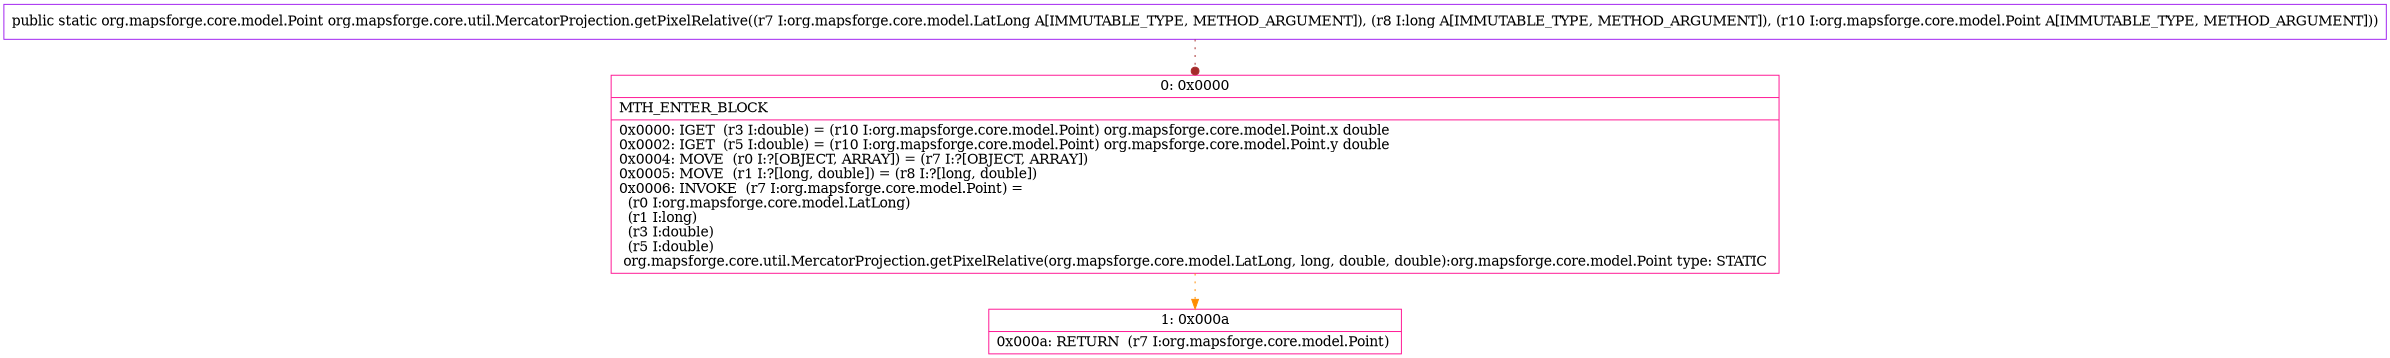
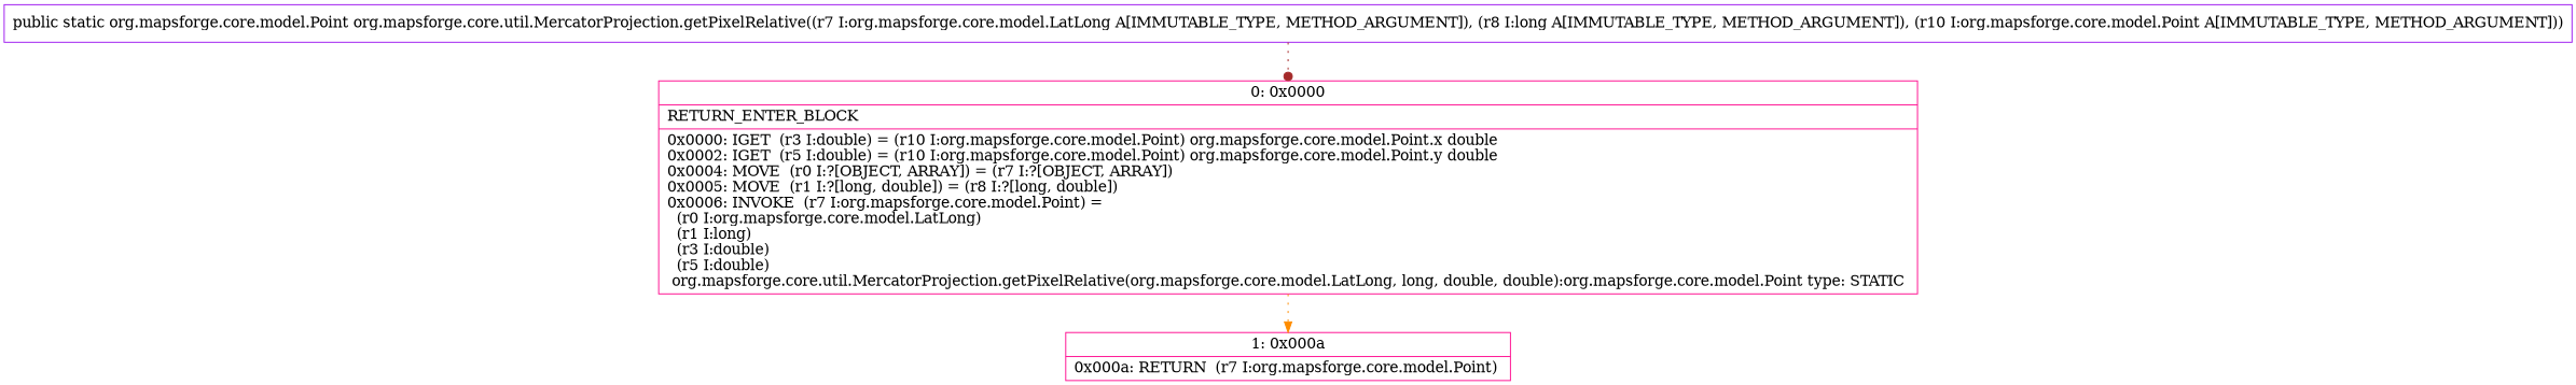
  digraph {
    node [shape=record color=deeppink]
    edge [style=dotted]
-   n1 [label="{0\:\ 0x0000|MTH_ENTER_BLOCK\l|0x0000: IGET  (r3 I:double) = (r10 I:org.mapsforge.core.model.Point) org.mapsforge.core.model.Point.x double \l0x0002: IGET  (r5 I:double) = (r10 I:org.mapsforge.core.model.Point) org.mapsforge.core.model.Point.y double \l0x0004: MOVE  (r0 I:?[OBJECT, ARRAY]) = (r7 I:?[OBJECT, ARRAY]) \l0x0005: MOVE  (r1 I:?[long, double]) = (r8 I:?[long, double]) \l0x0006: INVOKE  (r7 I:org.mapsforge.core.model.Point) = \l  (r0 I:org.mapsforge.core.model.LatLong)\l  (r1 I:long)\l  (r3 I:double)\l  (r5 I:double)\l org.mapsforge.core.util.MercatorProjection.getPixelRelative(org.mapsforge.core.model.LatLong, long, double, double):org.mapsforge.core.model.Point type: STATIC \l}"]
+   n1 [label="{0\:\ 0x0000|RETURN_ENTER_BLOCK\l|0x0000: IGET  (r3 I:double) = (r10 I:org.mapsforge.core.model.Point) org.mapsforge.core.model.Point.x double \l0x0002: IGET  (r5 I:double) = (r10 I:org.mapsforge.core.model.Point) org.mapsforge.core.model.Point.y double \l0x0004: MOVE  (r0 I:?[OBJECT, ARRAY]) = (r7 I:?[OBJECT, ARRAY]) \l0x0005: MOVE  (r1 I:?[long, double]) = (r8 I:?[long, double]) \l0x0006: INVOKE  (r7 I:org.mapsforge.core.model.Point) = \l  (r0 I:org.mapsforge.core.model.LatLong)\l  (r1 I:long)\l  (r3 I:double)\l  (r5 I:double)\l org.mapsforge.core.util.MercatorProjection.getPixelRelative(org.mapsforge.core.model.LatLong, long, double, double):org.mapsforge.core.model.Point type: STATIC \l}"]
    n2 [label="{1\:\ 0x000a|0x000a: RETURN  (r7 I:org.mapsforge.core.model.Point) \l}"]
    n3 [label="{public static org.mapsforge.core.model.Point org.mapsforge.core.util.MercatorProjection.getPixelRelative((r7 I:org.mapsforge.core.model.LatLong A[IMMUTABLE_TYPE, METHOD_ARGUMENT]), (r8 I:long A[IMMUTABLE_TYPE, METHOD_ARGUMENT]), (r10 I:org.mapsforge.core.model.Point A[IMMUTABLE_TYPE, METHOD_ARGUMENT])) }" color=purple]
    n1 -> n2 [color=darkorange arrowhead=normal]
    n3 -> n1 [color=brown arrowhead=dot]
  }
